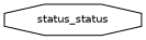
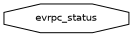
  digraph {
    rankdir=TB
-   n1 [color=black fillcolor=white fontname=Helvetica fontsize=10 height=0.2 label=status_status shape=octagon style=filled width=0.4]
+   n1 [color=black fillcolor=white fontname=Helvetica fontsize=10 height=0.2 label=evrpc_status shape=octagon style=filled width=0.4]
  }
